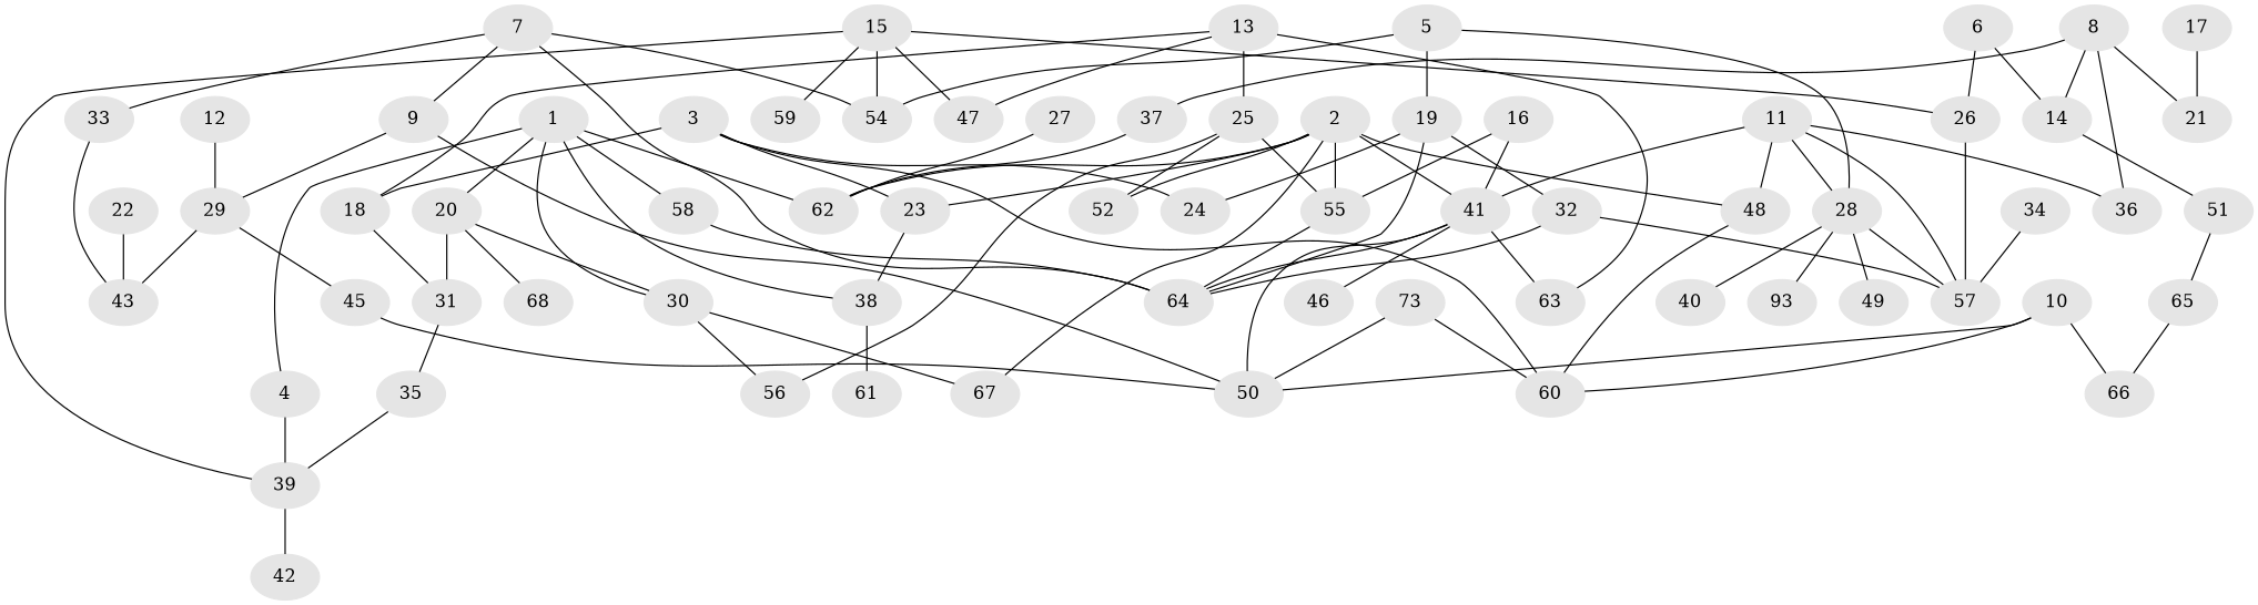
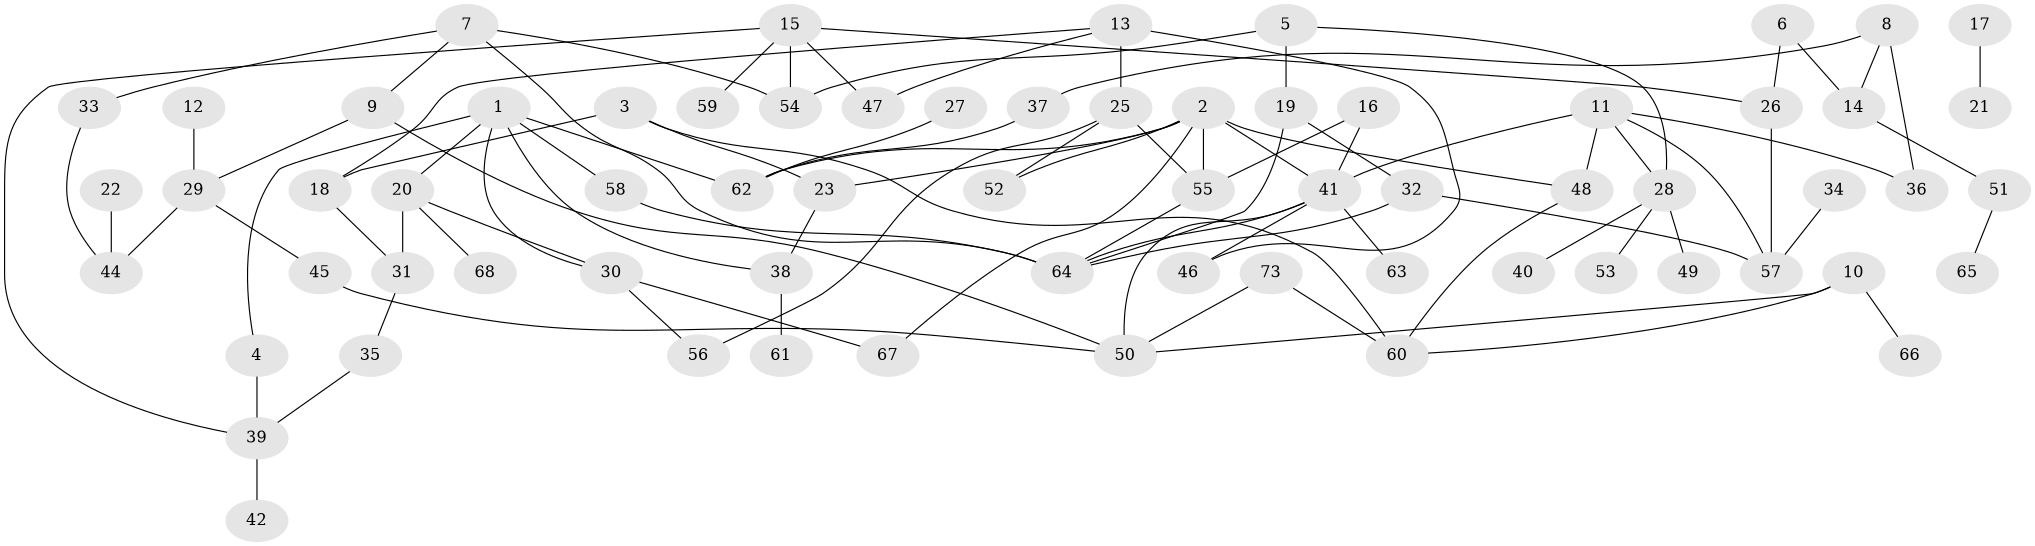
  graph {
    node [color=gray90 style=filled]
    edge [weight=1.0]
    1
    4
    20
    30
    38
    58
    62
    39
    31
    68
    67
    56
    61
    64
    2
    23
    41
    48
    52
    55
    50
    46
    63
    60
    3
    18
-   24
    42
    5
    19
    28
    54
    32
    57
    40
    49
-   53 [label=93]
+   53
    6
    14
    26
    51
    7
    9
    33
    29
-   44 [label=43]
+   44
    8
    21
    36
    37
    45
    10
    66
    11
    12
    13
    25
    47
    65
    15
    59
    16
    17
    35
    22
    27
    34
    n68 [label=73]
    1 -- 4
    1 -- 20
    1 -- 30
    1 -- 38
    1 -- 58
    1 -- 62 [weight=2.0]
    4 -- 39
    20 -- 30
    20 -- 31
    20 -- 68
    30 -- 67
    30 -- 56
    38 -- 61
    58 -- 64
    39 -- 42
    31 -- 35
    2 -- 62
    2 -- 67
    2 -- 23
    2 -- 41
    2 -- 48
    2 -- 52
    2 -- 55
    23 -- 38
    41 -- 64
    41 -- 50
    41 -- 46
    41 -- 63
    48 -- 60
    55 -- 64
    3 -- 23
    3 -- 60
    3 -- 18
-   3 -- 24
    18 -- 31
    5 -- 19
    5 -- 28
    5 -- 54
    19 -- 64
-   19 -- 24 [weight=2.0]
    19 -- 32
-   28 -- 57
    28 -- 40
    28 -- 49
    28 -- 53
    32 -- 64
    32 -- 57
    6 -- 14
    6 -- 26
    14 -- 51
    26 -- 57
    51 -- 65
    7 -- 64
    7 -- 54
    7 -- 9
    7 -- 33
    9 -- 50
    9 -- 29
    33 -- 44
    29 -- 44
    29 -- 45
    8 -- 14
-   8 -- 21
    8 -- 36
    8 -- 37
    37 -- 62
    45 -- 50
    10 -- 50
    10 -- 60
    10 -- 66
    11 -- 41
    11 -- 48
    11 -- 28
    11 -- 57
    11 -- 36
    12 -- 29
-   13 -- 63
+   13 -- 46
    13 -- 18
    13 -- 25
    13 -- 47
    25 -- 56
    25 -- 52
    25 -- 55
-   65 -- 66
    15 -- 39
    15 -- 54
    15 -- 26
    15 -- 47
    15 -- 59
    16 -- 41
    16 -- 55
    17 -- 21
    35 -- 39
    22 -- 44
    27 -- 62
    34 -- 57
    n68 -- 50
    n68 -- 60
  }
